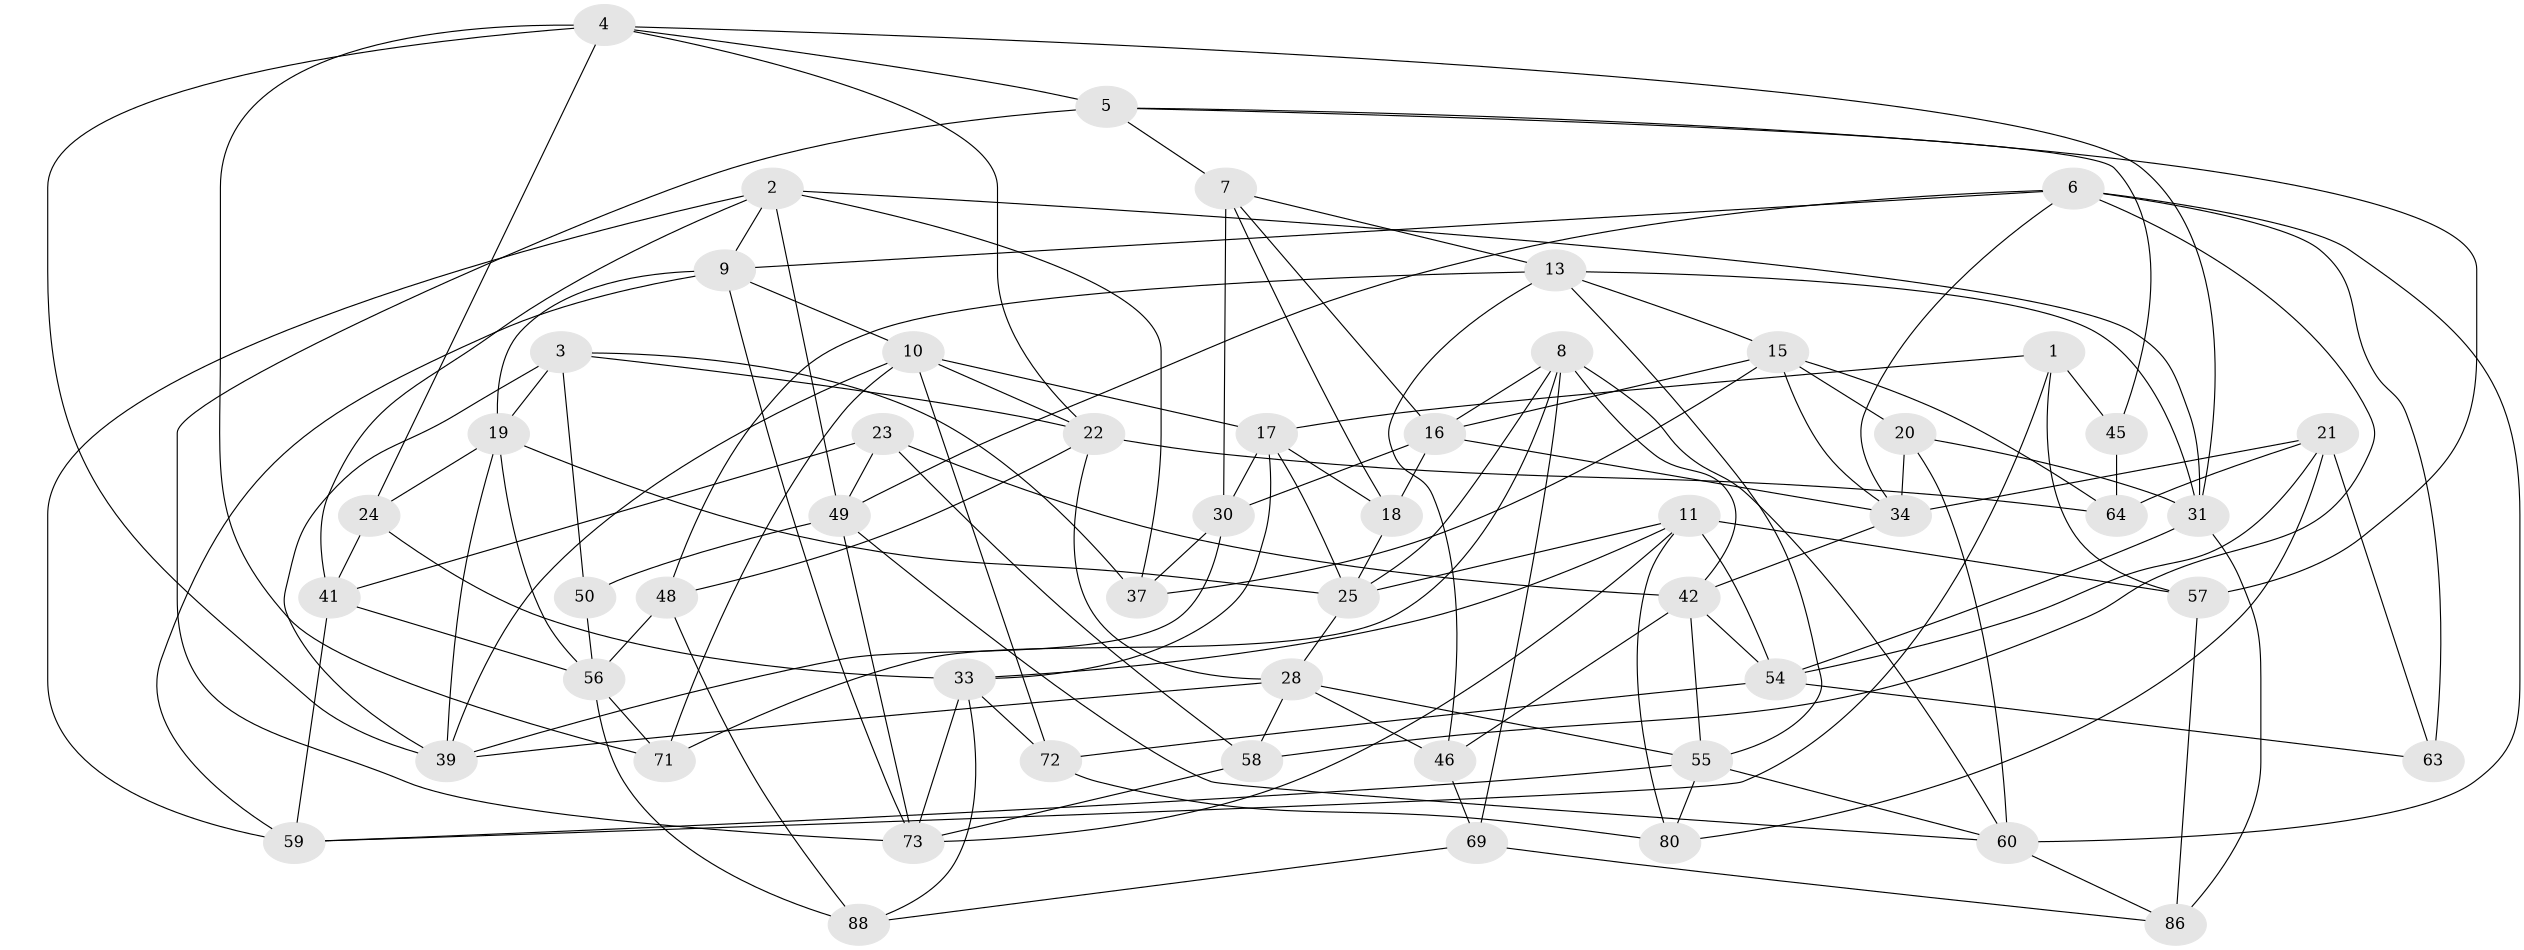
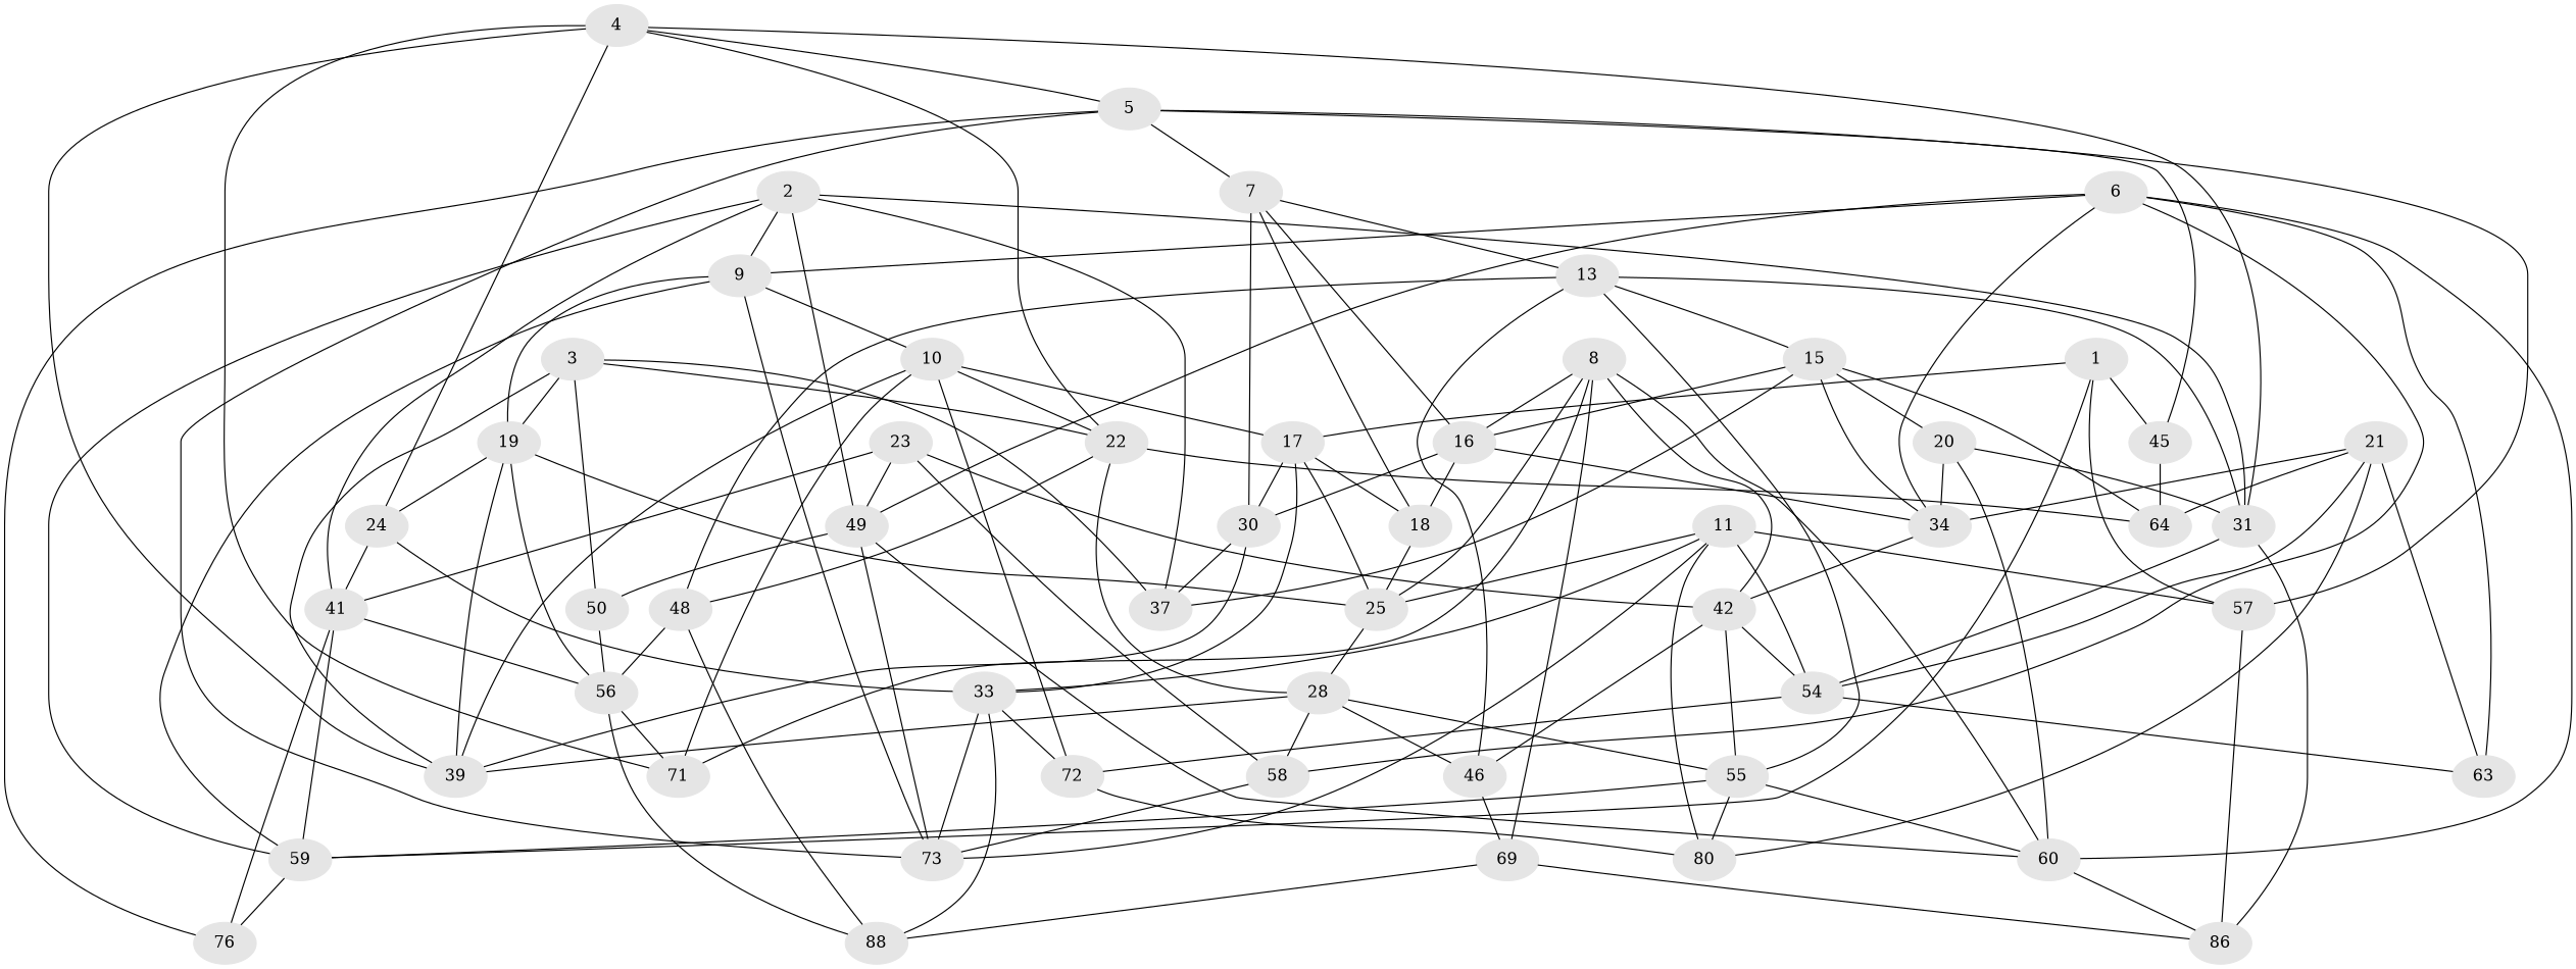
  graph {
    node [color=gray90 style=filled]
    1 [super="+14"]
    17 [super="+74"]
    45
    57
    59 [super="+79"]
    18
    30 [super="+35"]
    25 [super="+66"]
    33 [super="+51"]
    64
    86
+   76
    2 [super="+84"]
    9 [super="+67"]
    31 [super="+53"]
    37
    41 [super="+77"]
    49 [super="+62"]
    19 [super="+32"]
    73 [super="+75"]
    10 [super="+40"]
    54 [super="+61"]
    56 [super="+65"]
    50
    60 [super="+78"]
    3 [super="+44"]
    22 [super="+38"]
    39 [super="+81"]
    24
    48
    28 [super="+52"]
    4 [super="+36"]
    5 [super="+27"]
    71
    7 [super="+85"]
    13 [super="+26"]
    16 [super="+87"]
    6 [super="+29"]
    34 [super="+68"]
    58
    63
    42 [super="+43"]
    15 [super="+47"]
    46
    55 [super="+82"]
    8 [super="+70"]
    69
    88
    72
    80
    11 [super="+12"]
    20
    21 [super="+83"]
    23
    1 -- 17
    1 -- 45 [weight=2]
    1 -- 57
    1 -- 59
    17 -- 18
    17 -- 30
    17 -- 25
    17 -- 33
    45 -- 64
    57 -- 86
+   59 -- 76
    18 -- 25
    30 -- 37
    30 -- 39
    25 -- 28
    33 -- 73
    33 -- 88
    33 -- 72
    2 -- 59
    2 -- 9
    2 -- 31
    2 -- 37
    2 -- 41
    2 -- 49
    9 -- 59
    9 -- 19
    9 -- 73
    9 -- 10
    31 -- 86
    31 -- 54
    41 -- 59
+   41 -- 76
    41 -- 56
    49 -- 73
    49 -- 50
    49 -- 60
    19 -- 25
    19 -- 56
    19 -- 39
    19 -- 24
    10 -- 17
    10 -- 22
    10 -- 39
    10 -- 71
    10 -- 72
    54 -- 63
    54 -- 72
    56 -- 71
    56 -- 88
    50 -- 56
    60 -- 86
    3 -- 37
    3 -- 19
    3 -- 50 [weight=2]
    3 -- 22
    3 -- 39
    22 -- 64
    22 -- 48
    22 -- 28
    24 -- 33
    24 -- 41
    48 -- 56
    48 -- 88
    28 -- 39
    28 -- 58
    28 -- 46
    28 -- 55
    4 -- 31
    4 -- 22
    4 -- 39
    4 -- 24
    4 -- 5
    4 -- 71
    5 -- 45
    5 -- 57
+   5 -- 76
    5 -- 73
    5 -- 7
    7 -- 18
    7 -- 30 [weight=2]
    7 -- 13
    7 -- 16
    13 -- 31
    13 -- 48
    13 -- 15
    13 -- 46
    13 -- 55
    16 -- 18
    16 -- 30
    16 -- 34
    6 -- 9
    6 -- 49
    6 -- 60
    6 -- 34
    6 -- 58
    6 -- 63
    34 -- 42
    58 -- 73
    42 -- 54
    42 -- 46
    42 -- 55
    15 -- 64
    15 -- 37
    15 -- 16
    15 -- 34
    15 -- 20
    46 -- 69
    55 -- 59
    55 -- 60
    55 -- 80
    8 -- 25
    8 -- 60
    8 -- 71
    8 -- 16
    8 -- 42
    8 -- 69
    69 -- 86
    69 -- 88
    72 -- 80
    11 -- 57
    11 -- 25
    11 -- 33
    11 -- 73
    11 -- 54
    11 -- 80
    20 -- 31
    20 -- 60
    20 -- 34
    21 -- 64
    21 -- 54
    21 -- 34
    21 -- 63 [weight=2]
    21 -- 80
    23 -- 41
    23 -- 49
    23 -- 58
    23 -- 42
  }
